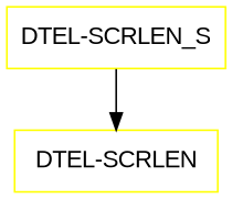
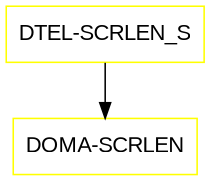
  digraph {
    fontname="Liberation Sans"
    node [color=yellow shape=box fontname="Liberation Sans"]
    "DTEL-SCRLEN_S"
-   "DOMA-SCRLEN" [label="DTEL-SCRLEN"]
+   "DOMA-SCRLEN"
    "DTEL-SCRLEN_S" -> "DOMA-SCRLEN" [fontname="Liberation Sans"]
  }
